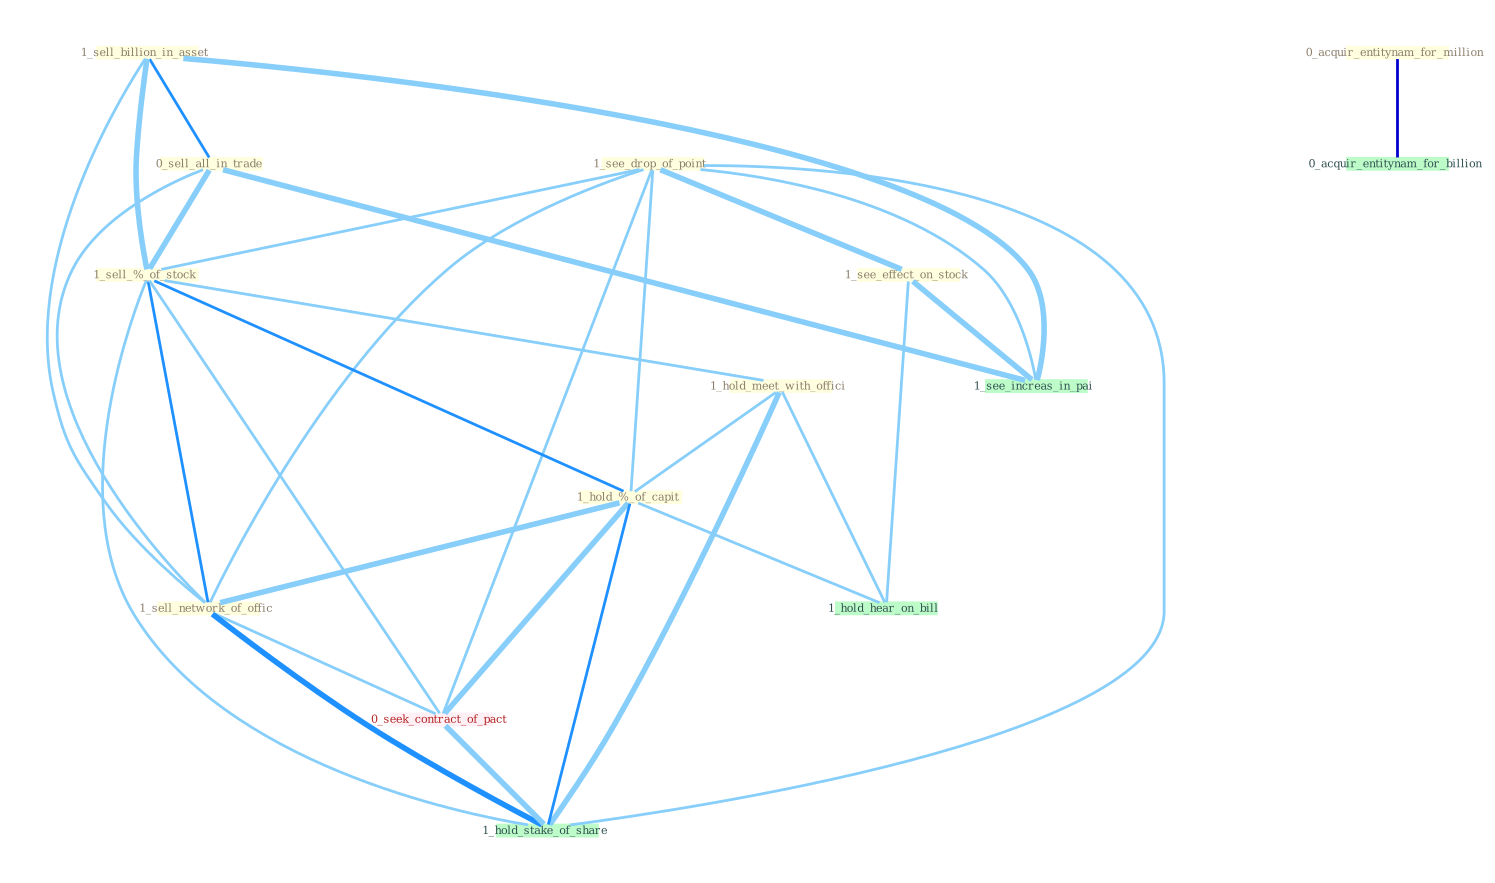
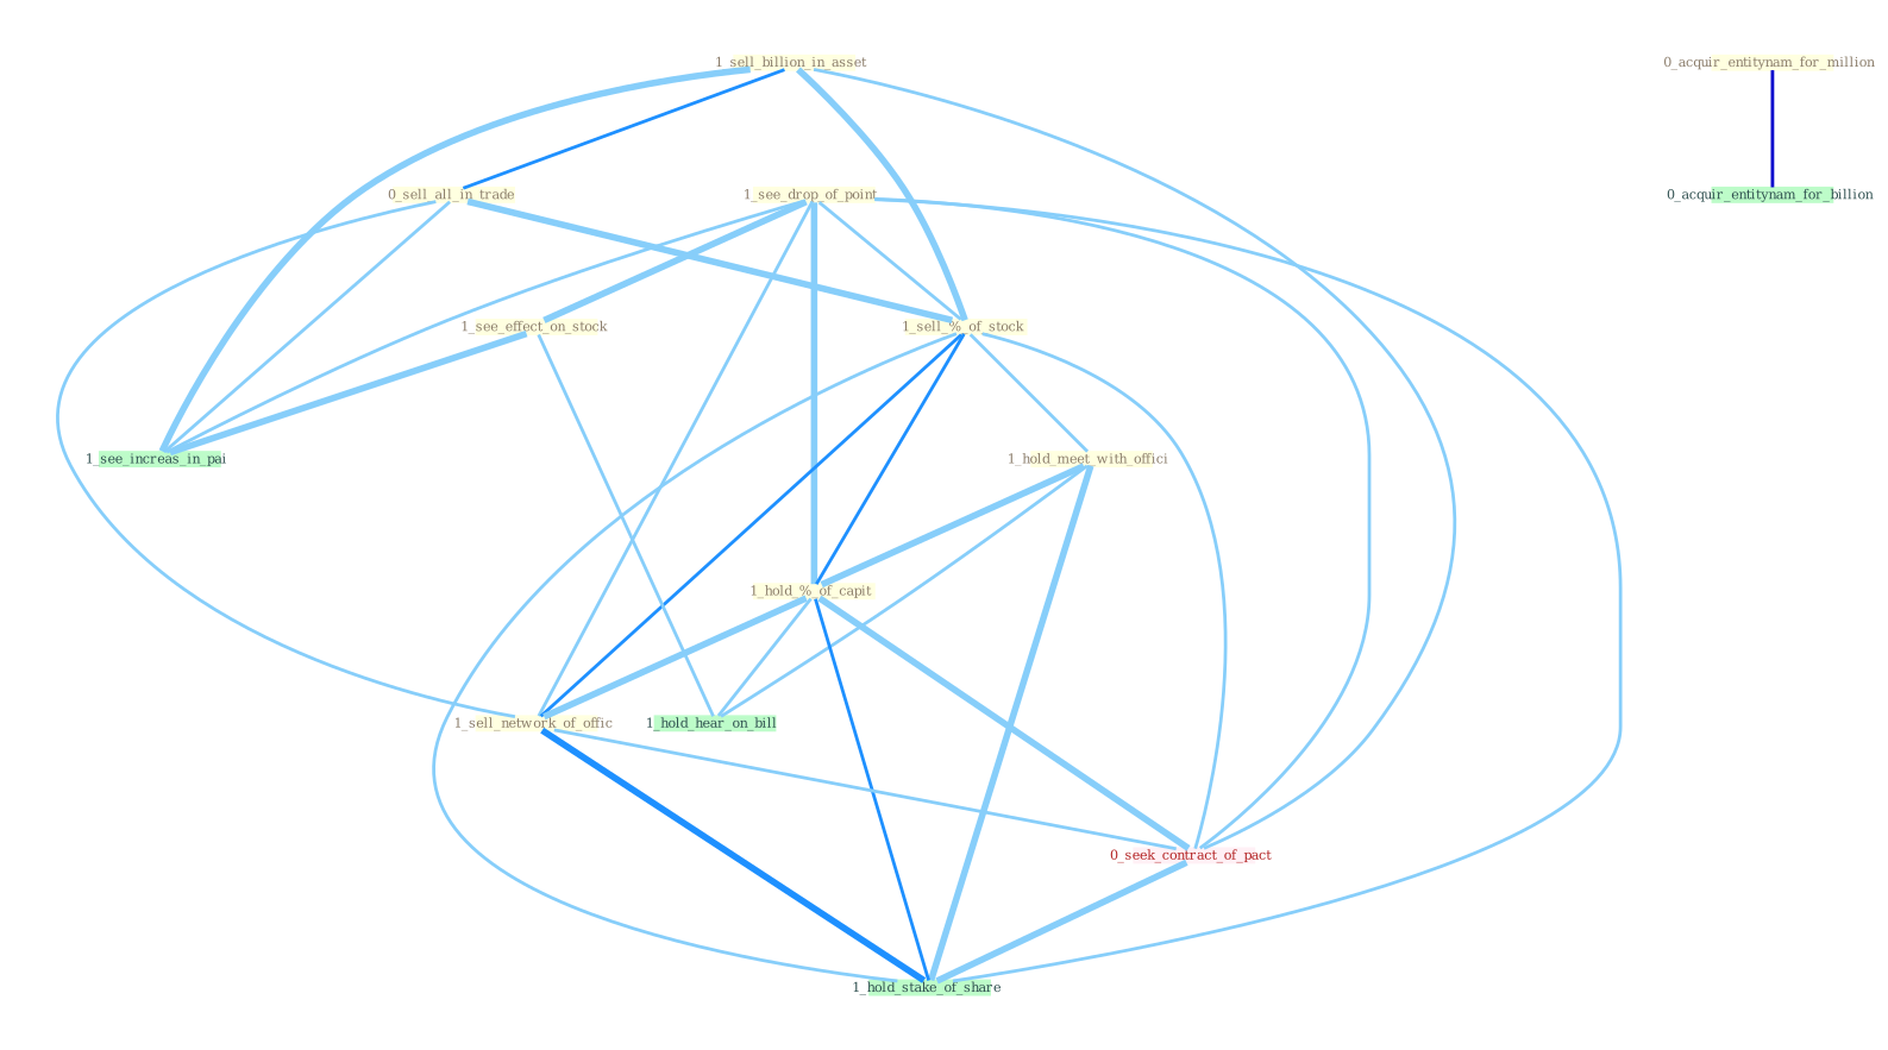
  graph {
    node [color="#ffffe0" fixedsize=true fontcolor="#8b7d6b" fontsize=4 shape=polygon style=filled]
    edge [color="#87cefa" style=solid w=1]
    "1_see_drop_of_point " [height=.06 width=.5]
    "1_sell_billion_in_asset " [height=.06 width=.5]
    "0_sell_all_in_trade " [height=.06 width=.5]
    "0_acquir_entitynam_for_million " [height=.06 width=.5]
    "1_sell_%_of_stock " [height=.06 width=.5]
    "1_hold_meet_with_offici " [height=.06 width=.5]
    "1_hold_%_of_capit " [height=.06 width=.5]
    "1_see_effect_on_stock " [height=.06 width=.5]
    "1_sell_network_of_offic " [height=.06 width=.5]
    "0_seek_contract_of_pact " [color="#fff0f5" fontcolor="#b22222" height=.06 width=.5]
    "1_see_increas_in_pai " [color="#BDFCC9" fontcolor="#2f4f4f" height=.06 width=.5]
    "1_hold_stake_of_share " [color="#BDFCC9" fontcolor="#2f4f4f" height=.06 width=.5]
    "0_acquir_entitynam_for_billion " [color="#BDFCC9" fontcolor="#2f4f4f" height=.06 width=.5]
    "1_hold_hear_on_bill " [color="#BDFCC9" fontcolor="#2f4f4f" height=.06 width=.5]
    subgraph sub_1 {
      "1_see_drop_of_point "
      "1_sell_billion_in_asset "
      "0_sell_all_in_trade "
      "0_acquir_entitynam_for_million "
      "1_sell_%_of_stock "
      "1_hold_meet_with_offici "
      "1_hold_%_of_capit "
      "1_see_effect_on_stock "
      "1_sell_network_of_offic "
    }
    subgraph sub_2 {
      "0_seek_contract_of_pact "
    }
    "1_see_drop_of_point " -- "1_sell_%_of_stock "
-   "1_see_drop_of_point " -- "1_hold_%_of_capit "
+   "1_see_drop_of_point " -- "1_hold_%_of_capit " [style=bold]
    "1_see_drop_of_point " -- "1_see_effect_on_stock " [style=bold]
    "1_see_drop_of_point " -- "1_sell_network_of_offic "
    "1_see_drop_of_point " -- "0_seek_contract_of_pact "
    "1_see_drop_of_point " -- "1_see_increas_in_pai "
    "1_see_drop_of_point " -- "1_hold_stake_of_share "
    "1_sell_billion_in_asset " -- "0_sell_all_in_trade " [color="#1e90ff" w=2]
    "1_sell_billion_in_asset " -- "1_sell_%_of_stock " [style=bold]
-   "1_sell_billion_in_asset " -- "1_sell_network_of_offic "
+   "1_sell_billion_in_asset " -- "0_seek_contract_of_pact "
    "1_sell_billion_in_asset " -- "1_see_increas_in_pai " [style=bold]
    "0_sell_all_in_trade " -- "1_sell_%_of_stock " [style=bold]
    "0_sell_all_in_trade " -- "1_sell_network_of_offic "
-   "0_sell_all_in_trade " -- "1_see_increas_in_pai " [style=bold]
+   "0_sell_all_in_trade " -- "1_see_increas_in_pai "
    "0_acquir_entitynam_for_million " -- "0_acquir_entitynam_for_billion " [color="#0000cd" w=3]
    "1_sell_%_of_stock " -- "1_hold_meet_with_offici "
    "1_sell_%_of_stock " -- "1_hold_%_of_capit " [color="#1e90ff" w=2]
    "1_sell_%_of_stock " -- "1_sell_network_of_offic " [color="#1e90ff" w=2]
    "1_sell_%_of_stock " -- "0_seek_contract_of_pact "
    "1_sell_%_of_stock " -- "1_hold_stake_of_share "
-   "1_hold_meet_with_offici " -- "1_hold_%_of_capit "
+   "1_hold_meet_with_offici " -- "1_hold_%_of_capit " [style=bold]
    "1_hold_meet_with_offici " -- "1_hold_stake_of_share " [style=bold]
    "1_hold_meet_with_offici " -- "1_hold_hear_on_bill "
    "1_hold_%_of_capit " -- "1_sell_network_of_offic " [style=bold]
    "1_hold_%_of_capit " -- "0_seek_contract_of_pact " [style=bold]
    "1_hold_%_of_capit " -- "1_hold_stake_of_share " [color="#1e90ff" w=2]
    "1_hold_%_of_capit " -- "1_hold_hear_on_bill "
    "1_see_effect_on_stock " -- "1_see_increas_in_pai " [style=bold]
    "1_see_effect_on_stock " -- "1_hold_hear_on_bill "
    "1_sell_network_of_offic " -- "0_seek_contract_of_pact "
    "1_sell_network_of_offic " -- "1_hold_stake_of_share " [color="#1e90ff" style=bold]
    "0_seek_contract_of_pact " -- "1_hold_stake_of_share " [style=bold]
  }
